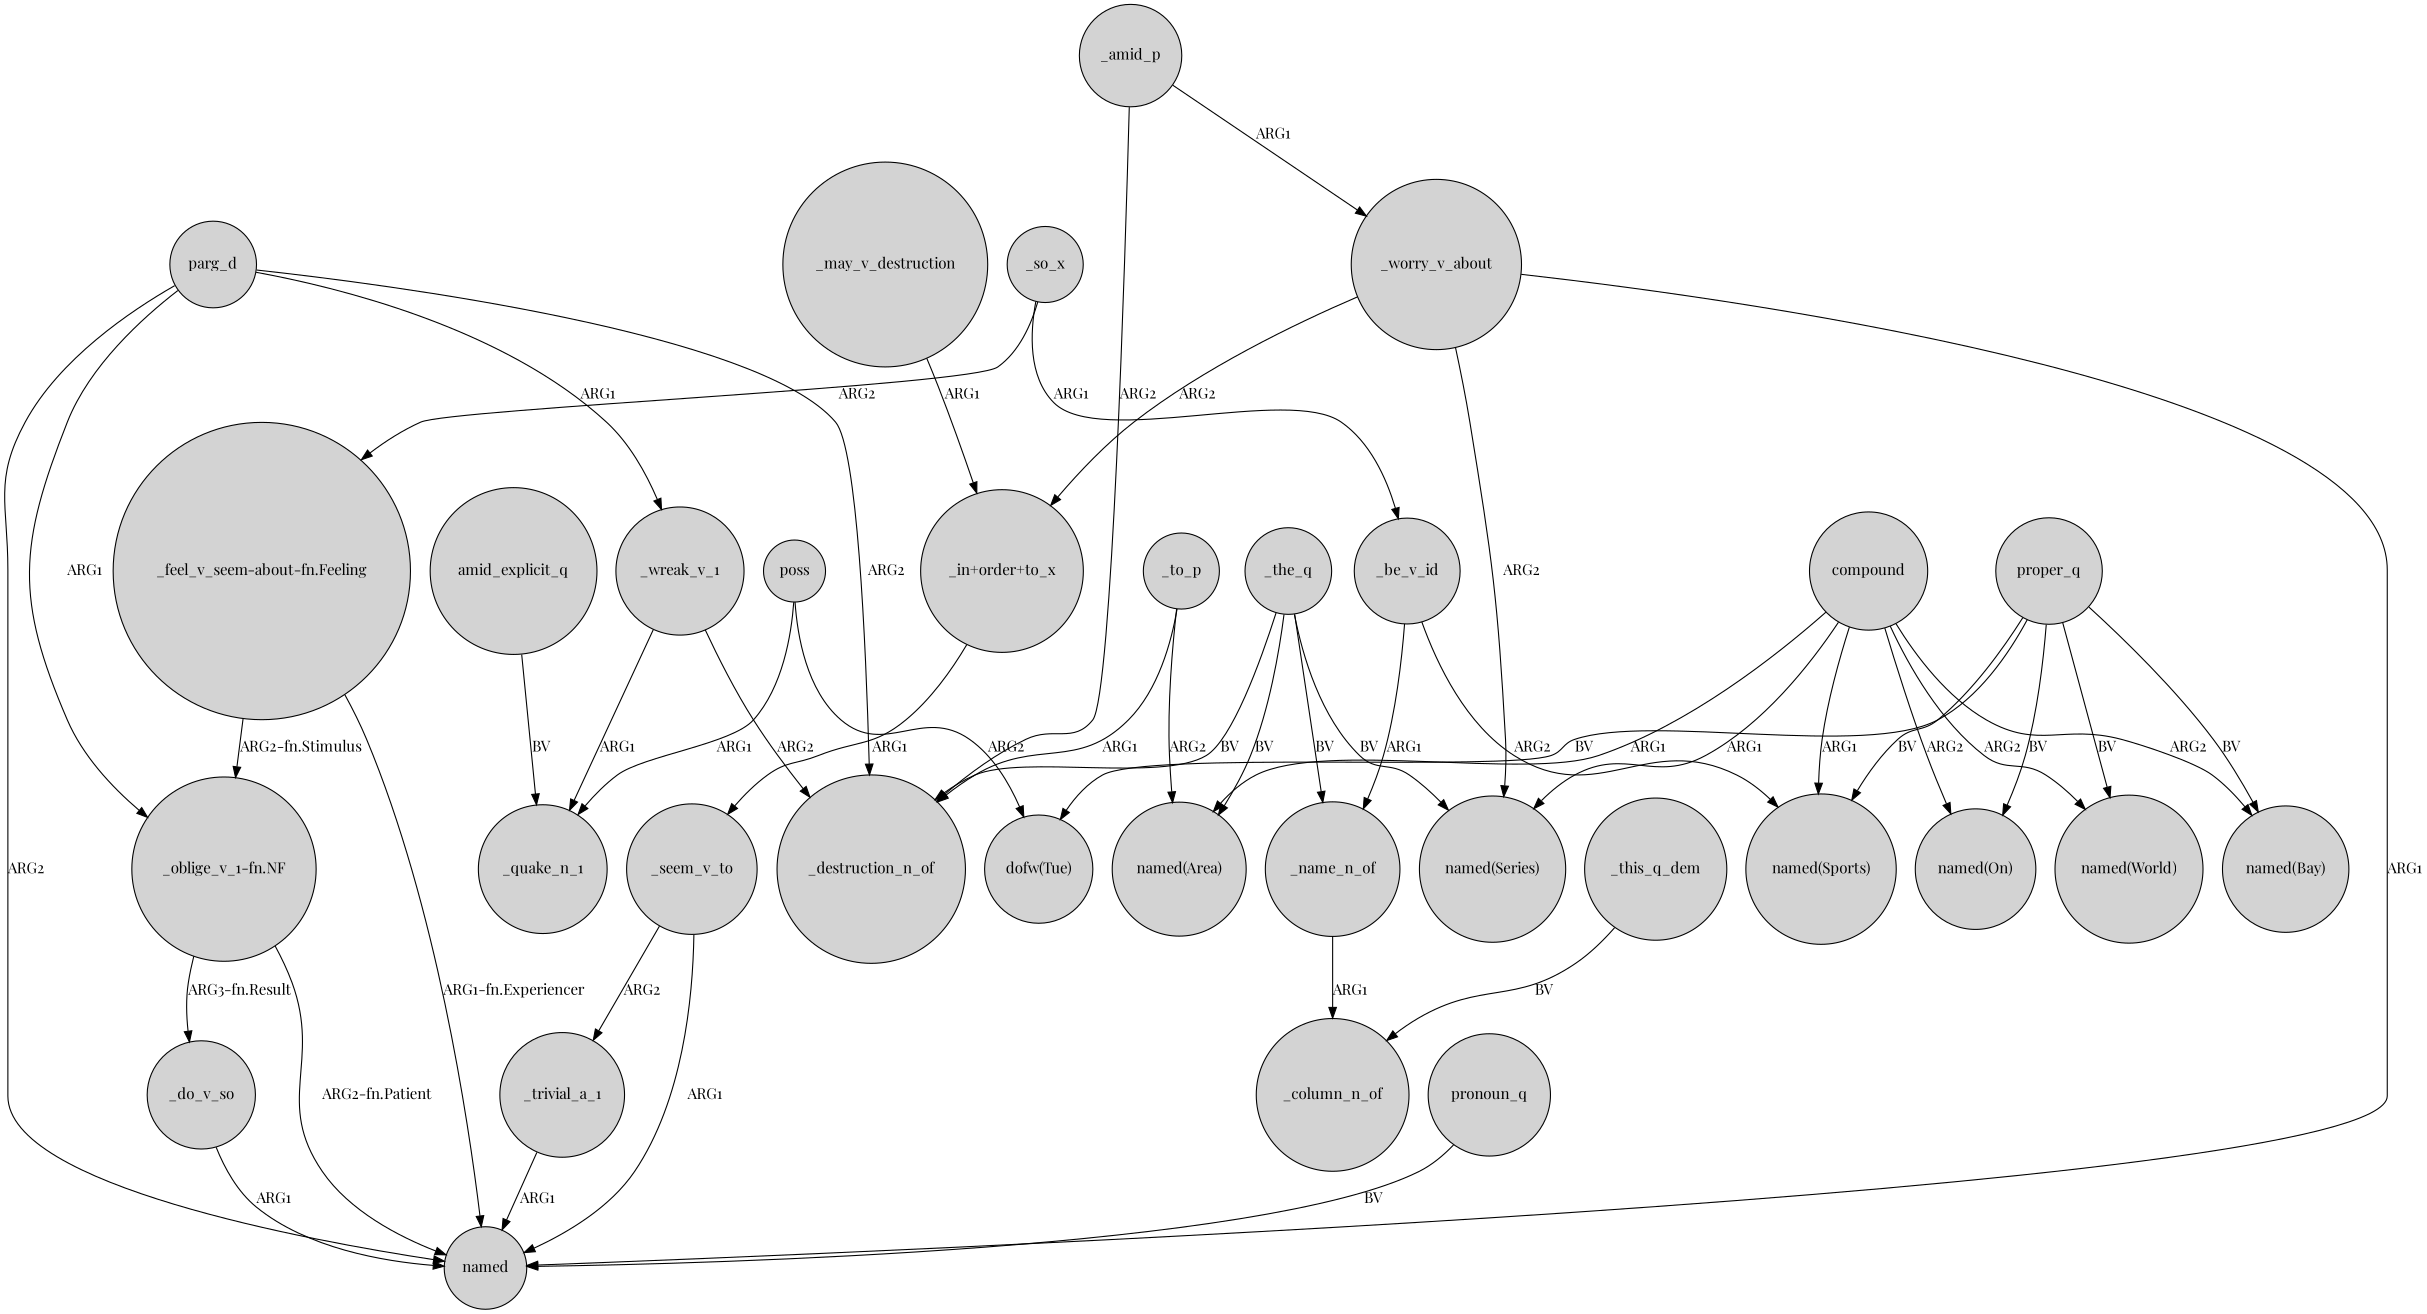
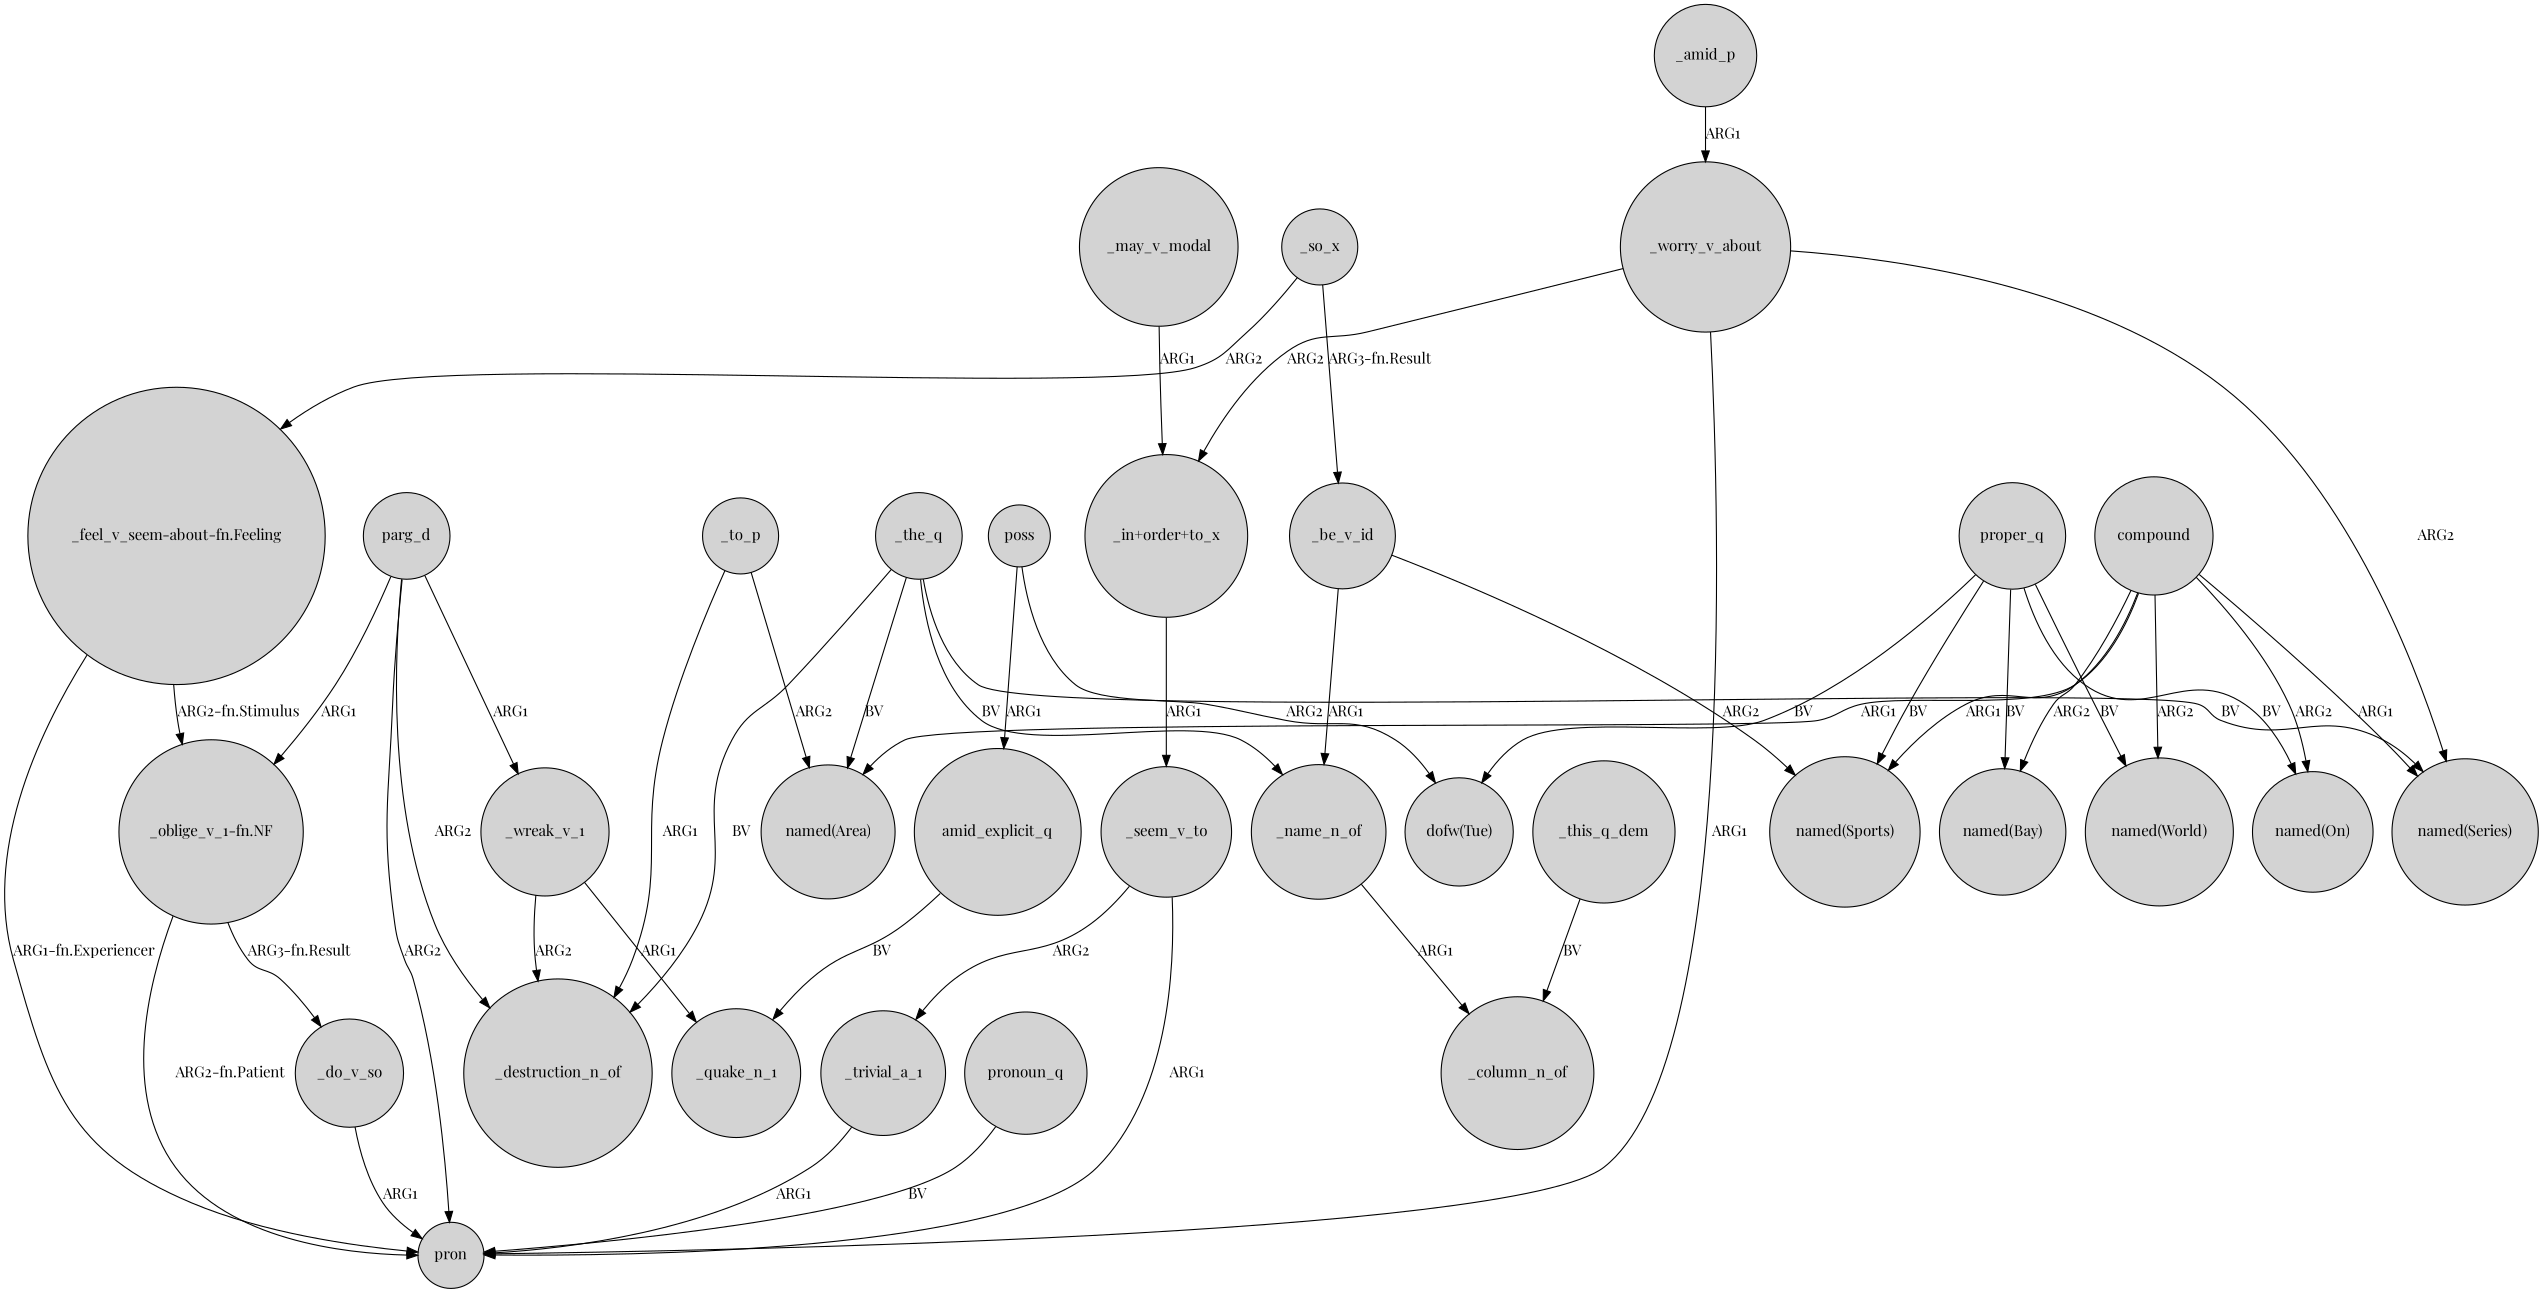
  digraph {
    fontname="Playfair Display"
    node [fontname="Playfair Display" shape=circle style=filled]
    edge [fontname="Playfair Display"]
    "_oblige_v_1-fn.NF"
    _do_v_so
-   pron [label=named]
+   pron
    parg_d
    _destruction_n_of
    _wreak_v_1
    _quake_n_1
    _the_q
    "named(Area)"
    "named(Series)"
    _name_n_of
    _column_n_of
    proper_q
    "named(Bay)"
    "named(Sports)"
    "named(On)"
    "dofw(Tue)"
    "named(World)"
    _to_p
    "_feel_v_seem-about-fn.Feeling"
    "_in+order+to_x"
    _seem_v_to
    _trivial_a_1
    _worry_v_about
    compound
    _amid_p
    n27 [label=amid_explicit_q]
-   _may_v_modal [label=_may_v_destruction]
+   _may_v_modal
    _so_x
    _be_v_id
    pronoun_q
    poss
    _this_q_dem
    "_oblige_v_1-fn.NF" -> _do_v_so [label="ARG3-fn.Result"]
    "_oblige_v_1-fn.NF" -> pron [label="ARG2-fn.Patient"]
    _do_v_so -> pron [label=ARG1]
    parg_d -> "_oblige_v_1-fn.NF" [label=ARG1]
    parg_d -> pron [label=ARG2]
    parg_d -> _destruction_n_of [label=ARG2]
    parg_d -> _wreak_v_1 [label=ARG1]
    _wreak_v_1 -> _destruction_n_of [label=ARG2]
    _wreak_v_1 -> _quake_n_1 [label=ARG1]
    _the_q -> _destruction_n_of [label=BV]
    _the_q -> "named(Area)" [label=BV]
    _the_q -> "named(Series)" [label=BV]
    _the_q -> _name_n_of [label=BV]
    _name_n_of -> _column_n_of [label=ARG1]
    proper_q -> "named(Bay)" [label=BV]
    proper_q -> "named(Sports)" [label=BV]
    proper_q -> "named(On)" [label=BV]
    proper_q -> "dofw(Tue)" [label=BV]
    proper_q -> "named(World)" [label=BV]
    _to_p -> _destruction_n_of [label=ARG1]
    _to_p -> "named(Area)" [label=ARG2]
    "_feel_v_seem-about-fn.Feeling" -> "_oblige_v_1-fn.NF" [label="ARG2-fn.Stimulus"]
    "_feel_v_seem-about-fn.Feeling" -> pron [label="ARG1-fn.Experiencer"]
    "_in+order+to_x" -> _seem_v_to [label=ARG1]
    _seem_v_to -> pron [label=ARG1]
    _seem_v_to -> _trivial_a_1 [label=ARG2]
    _trivial_a_1 -> pron [label=ARG1]
    _worry_v_about -> pron [label=ARG1]
    _worry_v_about -> "named(Series)" [label=ARG2]
    _worry_v_about -> "_in+order+to_x" [label=ARG2]
    compound -> "named(Area)" [label=ARG1]
    compound -> "named(Series)" [label=ARG1]
    compound -> "named(Bay)" [label=ARG2]
    compound -> "named(Sports)" [label=ARG1]
    compound -> "named(On)" [label=ARG2]
    compound -> "named(World)" [label=ARG2]
-   _amid_p -> _destruction_n_of [label=ARG2]
    _amid_p -> _worry_v_about [label=ARG1]
    n27 -> _quake_n_1 [label=BV]
    _may_v_modal -> "_in+order+to_x" [label=ARG1]
    _so_x -> "_feel_v_seem-about-fn.Feeling" [label=ARG2]
-   _so_x -> _be_v_id [label=ARG1]
+   _so_x -> _be_v_id [label="ARG3-fn.Result"]
    _be_v_id -> _name_n_of [label=ARG1]
    _be_v_id -> "named(Sports)" [label=ARG2]
    pronoun_q -> pron [label=BV]
-   poss -> _quake_n_1 [label=ARG1]
+   poss -> n27 [label=ARG1]
    poss -> "dofw(Tue)" [label=ARG2]
    _this_q_dem -> _column_n_of [label=BV]
  }
